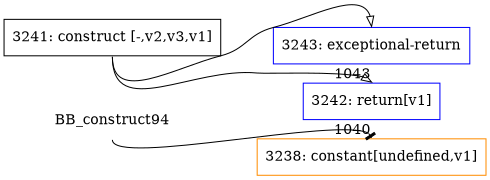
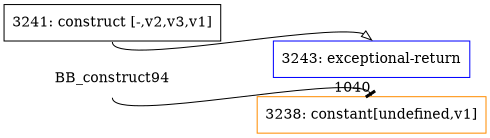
  digraph {
    rankdir=LR
    node [color=blue shape=record]
    edge [arrowhead=onormal headport=n tailport=s]
    n1 [label=BB_construct94 shape=none]
    n2 [color=darkorange label="{3238: constant[undefined,v1]}"]
    n3 [color=black label="{3241: construct [-,v2,v3,v1]}"]
    n4 [label="{3243: exceptional-return}"]
-   n5 [label="{3242: return[v1]}"]
    n1 -> n2 [arrowhead=tee headlabel="    1040"]
    n3 -> n4 [color=black]
-   n3 -> n5 [headlabel="      1043"]
  }
